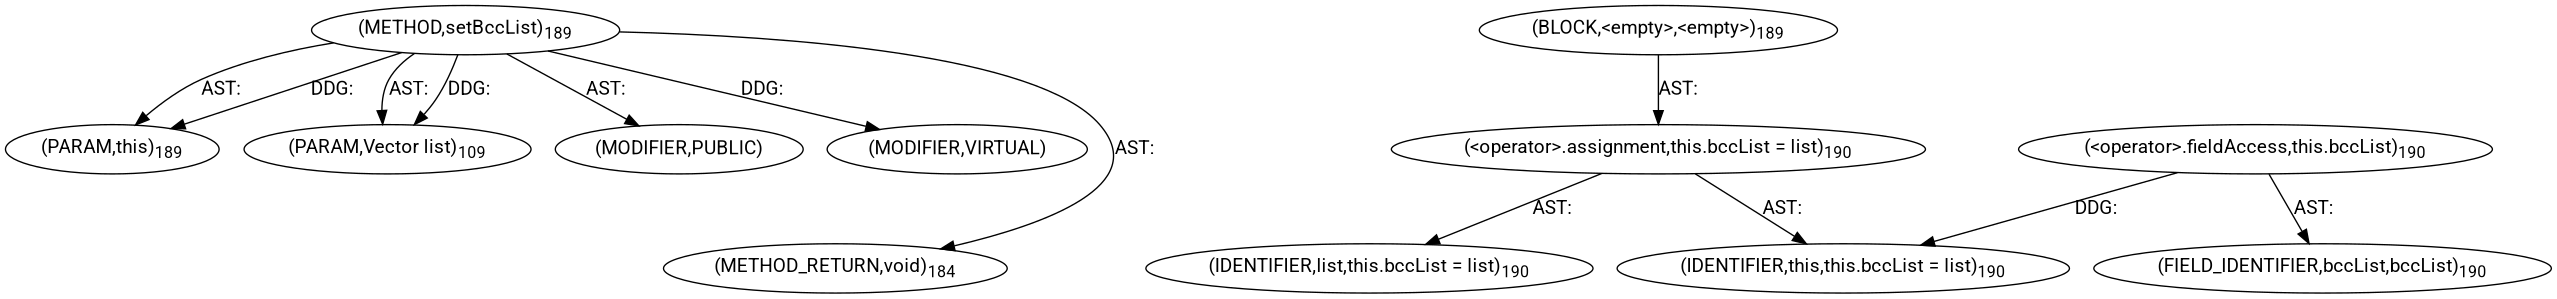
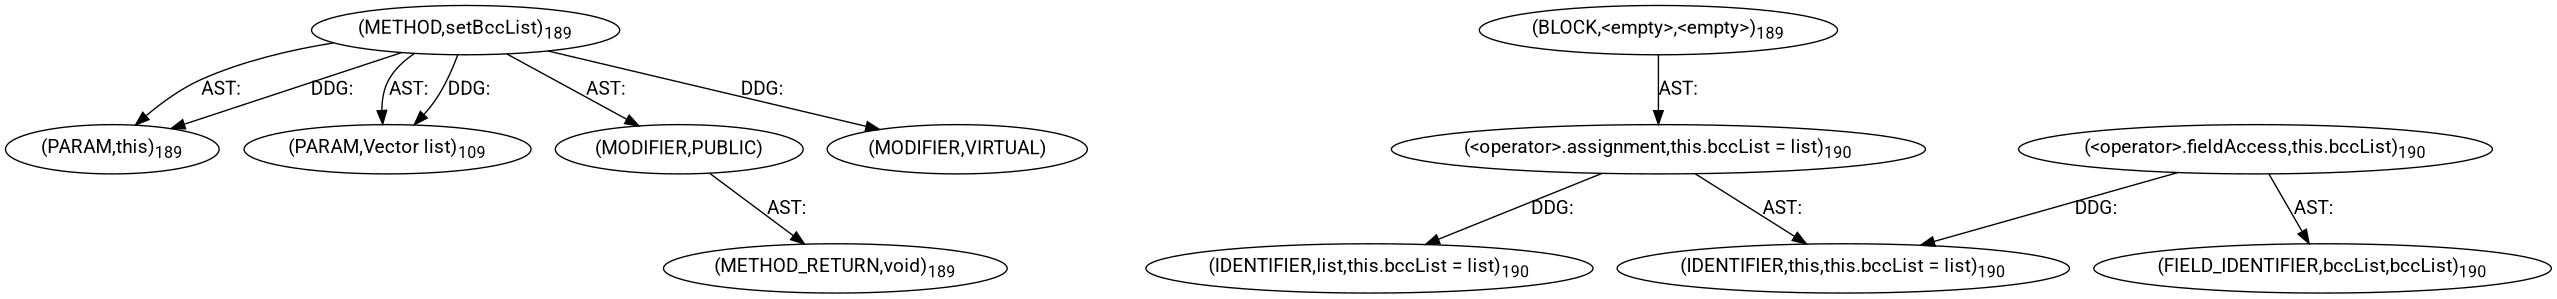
  digraph {
    fontname=Roboto
    node [fontname=Roboto]
    edge [fontname=Roboto]
    n1 [label=<(METHOD,setBccList)<SUB>189</SUB>>]
    n2 [label=<(PARAM,this)<SUB>189</SUB>>]
    n3 [label=<(PARAM,Vector list)<SUB>109</SUB>>]
    n4 [label=<(MODIFIER,PUBLIC)>]
    n5 [label=<(MODIFIER,VIRTUAL)>]
-   n6 [label=<(METHOD_RETURN,void)<SUB>184</SUB>>]
+   n6 [label=<(METHOD_RETURN,void)<SUB>189</SUB>>]
    n7 [label=<(BLOCK,&lt;empty&gt;,&lt;empty&gt;)<SUB>189</SUB>>]
    n8 [label=<(&lt;operator&gt;.assignment,this.bccList = list)<SUB>190</SUB>>]
    n9 [label=<(IDENTIFIER,list,this.bccList = list)<SUB>190</SUB>>]
    n10 [label=<(IDENTIFIER,this,this.bccList = list)<SUB>190</SUB>>]
    n11 [label=<(&lt;operator&gt;.fieldAccess,this.bccList)<SUB>190</SUB>>]
    n12 [label=<(FIELD_IDENTIFIER,bccList,bccList)<SUB>190</SUB>>]
    n1 -> n2 [label="AST: "]
    n1 -> n2 [label="DDG: "]
    n1 -> n3 [label="AST: "]
    n1 -> n3 [label="DDG: "]
    n1 -> n4 [label="AST: "]
    n1 -> n5 [label="DDG: "]
-   n1 -> n6 [label="AST: "]
+   n4 -> n6 [label="AST: "]
    n7 -> n8 [label="AST: "]
-   n8 -> n9 [label="AST: "]
+   n8 -> n9 [label="DDG: "]
    n8 -> n10 [label="AST: "]
    n11 -> n10 [label="DDG: "]
    n11 -> n12 [label="AST: "]
  }
